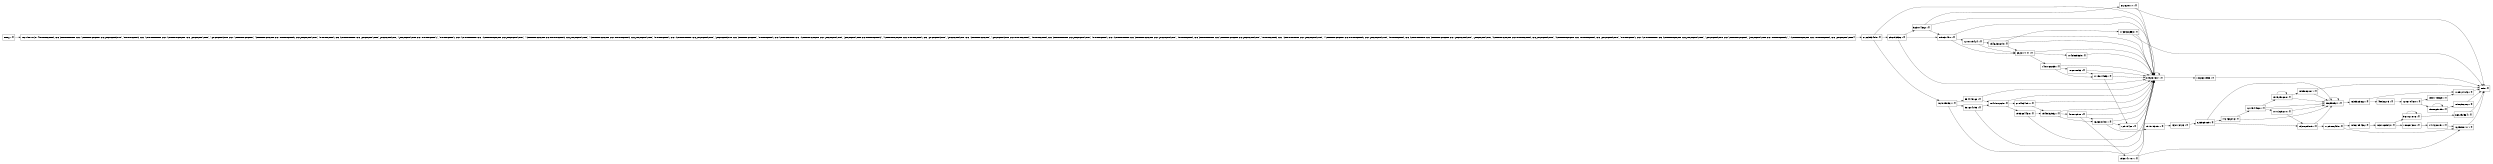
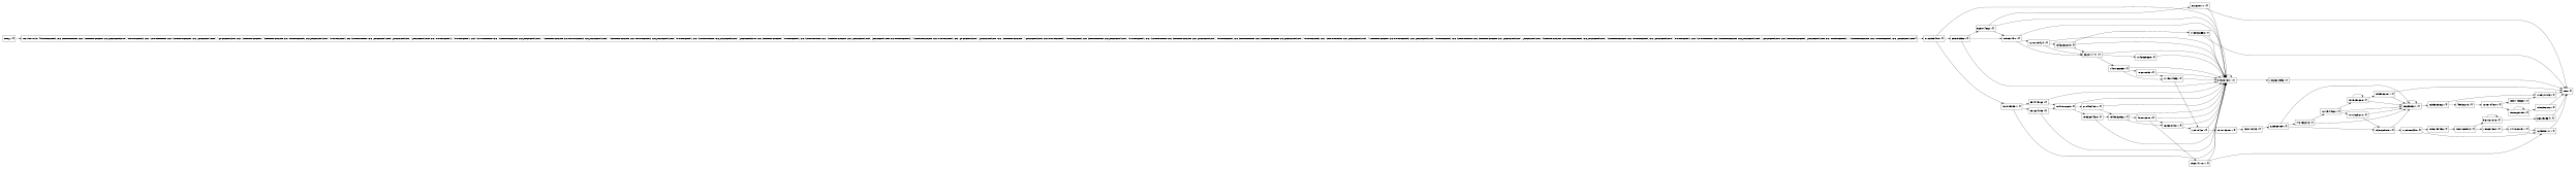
  digraph {
    rankdir=LR
    node [shape=record]
    n1 [label="1995684438 - []"]
    n2 [label="849284807 - []"]
    n3 [label="1549832932 - []"]
    n4 [label="1060601558 - []"]
    n5 [label="1626801901 - []"]
    n6 [label="408876908 - []"]
    n7 [label="696793532 - []"]
    n8 [label="523074362 - []"]
    n9 [label="915037491 - []"]
    n10 [label="612628117 - []"]
    n11 [label="1278115424 - []"]
    n12 [label="682217747 - []"]
    n13 [label="1677581073 - [(DUPLICATES && SEQUENTIAL && !SHAREDCACHE && JECACHESIZE), (DUPLICATES && !SEQUENTIAL && !SHAREDCACHE && !JECACHESIZE), (!JECACHESIZE && !SHAREDCACHE), (SHAREDCACHE && !DUPLICATES && JECACHESIZE), (DUPLICATES && SEQUENTIAL && !JECACHESIZE), JECACHESIZE, (!JECACHESIZE && !DUPLICATES), (DUPLICATES && !SEQUENTIAL && !SHAREDCACHE && JECACHESIZE), (!SHAREDCACHE && DUPLICATES && JECACHESIZE), (!SHAREDCACHE && !DUPLICATES && JECACHESIZE), (DUPLICATES && !SEQUENTIAL && JECACHESIZE), (JECACHESIZE && SHAREDCACHE), (DUPLICATES && SEQUENTIAL && !SHAREDCACHE && !JECACHESIZE), (JECACHESIZE && DUPLICATES), (SHAREDCACHE && DUPLICATES && !JECACHESIZE), (JECACHESIZE && !SHAREDCACHE), (!JECACHESIZE && DUPLICATES), (DUPLICATES && SEQUENTIAL && JECACHESIZE), (DUPLICATES && !SEQUENTIAL && SHAREDCACHE && !JECACHESIZE), (DUPLICATES && SEQUENTIAL && SHAREDCACHE && JECACHESIZE), (DUPLICATES && !SEQUENTIAL && !JECACHESIZE), (!SHAREDCACHE && DUPLICATES && !JECACHESIZE), (DUPLICATES && SEQUENTIAL && SHAREDCACHE && !JECACHESIZE), !JECACHESIZE, (SHAREDCACHE && DUPLICATES && JECACHESIZE), (SHAREDCACHE && !DUPLICATES && !JECACHESIZE), (DUPLICATES && !SEQUENTIAL && SHAREDCACHE && JECACHESIZE), (!JECACHESIZE && SHAREDCACHE), (JECACHESIZE && !DUPLICATES), (!SHAREDCACHE && !DUPLICATES && !JECACHESIZE)]"]
    n14 [label="2126593405 - []"]
    n15 [label="1670058961 - []"]
    n16 [label="1546230679 - []"]
    n17 [label="1048585569 - []"]
    n18 [label="1481066035 - []"]
    n19 [label="1738926553 - []"]
    n20 [label="1715874593 - []"]
    n21 [label="72519428 - []"]
    n22 [label="1915793097 - []"]
    n23 [label="825569089 - []"]
    n24 [label="1931689979 - []"]
    n25 [label="986998927 - []"]
    n26 [label="472466276 - []"]
    n27 [label="1129886455 - []"]
    n28 [label="1635323622 - []"]
    n29 [label="1214944920 - []"]
    n30 [label="786818053 - []"]
    n31 [label="1979250608 - []"]
    n32 [label="1899882007 - []"]
    n33 [label="exit - []"]
    n34 [label="1837068542 - []"]
    n35 [label="188687380 - []"]
    n36 [label="961021876 - []"]
    n37 [label="1414228191 - []"]
    n38 [label="660292564 - []"]
    n39 [label="1071329210 - []"]
    n40 [label="1597745529 - []"]
    n41 [label="1185724043 - []"]
    n42 [label="1056785436 - []"]
    n43 [label="1225898717 - []"]
    n44 [label="994445762 - []"]
    n45 [label="1841970225 - []"]
    n46 [label="2104534051 - []"]
    n47 [label="1930747707 - []"]
    n48 [label="45032273 - []"]
    n49 [label="1206704610 - []"]
    n50 [label="entry - []"]
    n51 [label="733713423 - []"]
    n52 [label="1500669795 - []"]
    n53 [label="1090256082 - []"]
    n54 [label="981604195 - []"]
    n1 -> n2
    n1 -> n3
    n2 -> n2
    n2 -> n4
    n3 -> n2
    n3 -> n5
    n3 -> n6
    n4 -> n33
    n5 -> n2
    n5 -> n21
    n6 -> n2
    n6 -> n5
    n6 -> n47
    n7 -> n2
    n7 -> n8
    n7 -> n9
    n8 -> n2
    n8 -> n9
    n8 -> n10
    n9 -> n2
    n9 -> n11
    n9 -> n12
    n10 -> n2
    n10 -> n33
    n11 -> n2
    n11 -> n12
    n11 -> n16
    n12 -> n2
    n12 -> n17
    n12 -> n18
    n13 -> n14
    n14 -> n2
    n14 -> n7
    n14 -> n15
    n15 -> n2
    n15 -> n44
    n15 -> n54
    n16 -> n2
    n16 -> n12
    n16 -> n19
    n17 -> n2
    n18 -> n2
    n18 -> n20
    n18 -> n30
    n19 -> n2
    n19 -> n33
    n20 -> n2
    n20 -> n21
    n21 -> n2
-   n5 -> n22
+   n21 -> n22
    n22 -> n51
    n23 -> n24
    n23 -> n25
    n23 -> n26
    n24 -> n25
    n24 -> n27
    n25 -> n25
    n25 -> n28
    n26 -> n25
    n26 -> n29
    n27 -> n42
    n27 -> n43
    n28 -> n41
    n28 -> n48
    n29 -> n25
    n29 -> n31
    n29 -> n39
    n30 -> n2
    n30 -> n20
    n31 -> n25
    n31 -> n31
    n31 -> n32
    n32 -> n25
    n32 -> n33
    n34 -> n35
    n34 -> n36
    n35 -> n37
    n36 -> n36
    n36 -> n38
    n37 -> n43
    n38 -> n33
    n39 -> n24
    n39 -> n25
    n40 -> n41
    n41 -> n33
    n42 -> n34
    n43 -> n33
    n44 -> n2
    n44 -> n45
    n45 -> n1
    n45 -> n2
    n45 -> n46
    n46 -> n2
    n46 -> n3
    n47 -> n2
    n47 -> n43
    n48 -> n49
    n49 -> n40
    n49 -> n52
    n50 -> n13
    n51 -> n23
    n52 -> n52
    n52 -> n53
    n53 -> n33
    n54 -> n2
    n54 -> n45
  }
